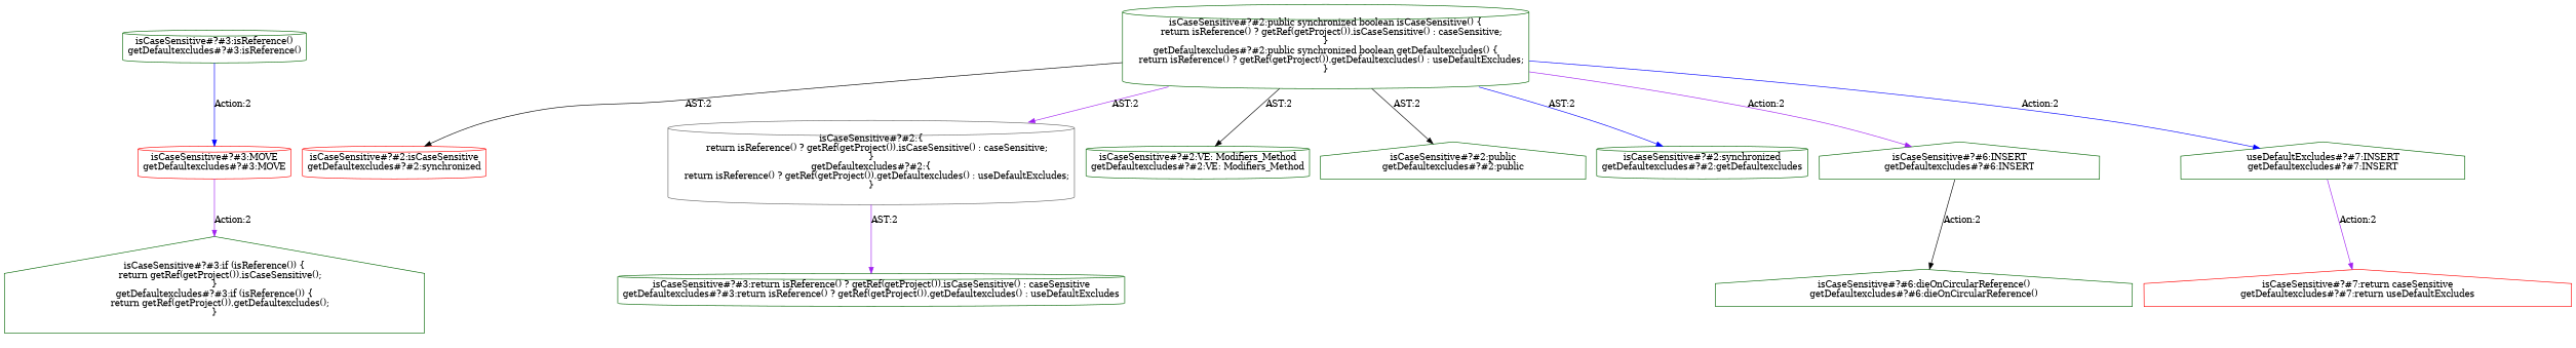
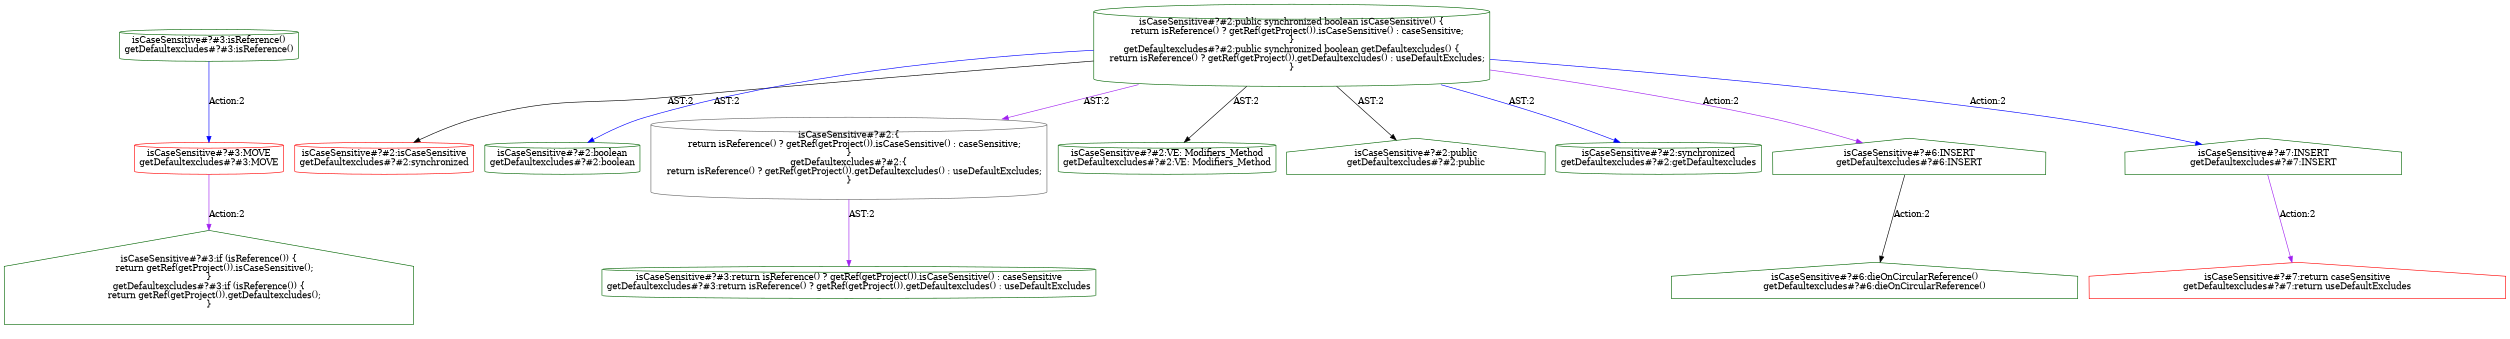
  digraph {
    node [color=darkgreen shape=cylinder]
    edge [color=purple]
    n1 [label="isCaseSensitive#?#3:if (isReference()) \{\n    return getRef(getProject()).isCaseSensitive();\n\}\ngetDefaultexcludes#?#3:if (isReference()) \{\n    return getRef(getProject()).getDefaultexcludes();\n\}" shape=house]
    n2 [label="isCaseSensitive#?#2:public synchronized boolean isCaseSensitive() \{\n    return isReference() ? getRef(getProject()).isCaseSensitive() : caseSensitive;\n\}\ngetDefaultexcludes#?#2:public synchronized boolean getDefaultexcludes() \{\n    return isReference() ? getRef(getProject()).getDefaultexcludes() : useDefaultExcludes;\n\}"]
    n3 [color=red label="isCaseSensitive#?#2:isCaseSensitive\ngetDefaultexcludes#?#2:synchronized"]
+   n4 [label="isCaseSensitive#?#2:boolean\ngetDefaultexcludes#?#2:boolean"]
    n5 [color=gray40 label="isCaseSensitive#?#2:\{\n    return isReference() ? getRef(getProject()).isCaseSensitive() : caseSensitive;\n\}\ngetDefaultexcludes#?#2:\{\n    return isReference() ? getRef(getProject()).getDefaultexcludes() : useDefaultExcludes;\n\}"]
    n6 [label="isCaseSensitive#?#2:VE: Modifiers_Method\ngetDefaultexcludes#?#2:VE: Modifiers_Method"]
    n7 [label="isCaseSensitive#?#2:public\ngetDefaultexcludes#?#2:public" shape=house]
    n8 [label="isCaseSensitive#?#2:synchronized\ngetDefaultexcludes#?#2:getDefaultexcludes"]
    n9 [label="isCaseSensitive#?#6:INSERT\ngetDefaultexcludes#?#6:INSERT" shape=house]
-   n10 [label="useDefaultExcludes#?#7:INSERT\ngetDefaultexcludes#?#7:INSERT" shape=house]
+   n10 [label="isCaseSensitive#?#7:INSERT\ngetDefaultexcludes#?#7:INSERT" shape=house]
    n11 [label="isCaseSensitive#?#3:return isReference() ? getRef(getProject()).isCaseSensitive() : caseSensitive\ngetDefaultexcludes#?#3:return isReference() ? getRef(getProject()).getDefaultexcludes() : useDefaultExcludes"]
    n12 [label="isCaseSensitive#?#6:dieOnCircularReference()\ngetDefaultexcludes#?#6:dieOnCircularReference()" shape=house]
    n13 [color=red label="isCaseSensitive#?#7:return caseSensitive\ngetDefaultexcludes#?#7:return useDefaultExcludes" shape=house]
    n14 [color=red label="isCaseSensitive#?#3:MOVE\ngetDefaultexcludes#?#3:MOVE"]
    n15 [label="isCaseSensitive#?#3:isReference()\ngetDefaultexcludes#?#3:isReference()"]
    n2 -> n3 [color=black label="AST:2"]
+   n2 -> n4 [color=blue label="AST:2"]
    n2 -> n5 [label="AST:2"]
    n2 -> n6 [color=black label="AST:2"]
    n2 -> n7 [color=black label="AST:2"]
    n2 -> n8 [color=blue label="AST:2"]
    n2 -> n9 [label="Action:2"]
    n2 -> n10 [color=blue label="Action:2"]
    n5 -> n11 [label="AST:2"]
    n9 -> n12 [color=black label="Action:2"]
    n10 -> n13 [label="Action:2"]
    n14 -> n1 [label="Action:2"]
    n15 -> n14 [color=blue label="Action:2"]
  }
